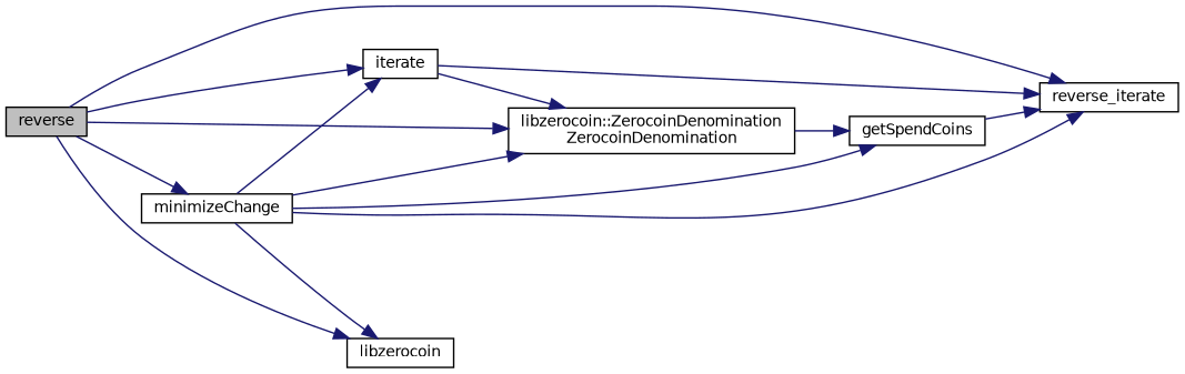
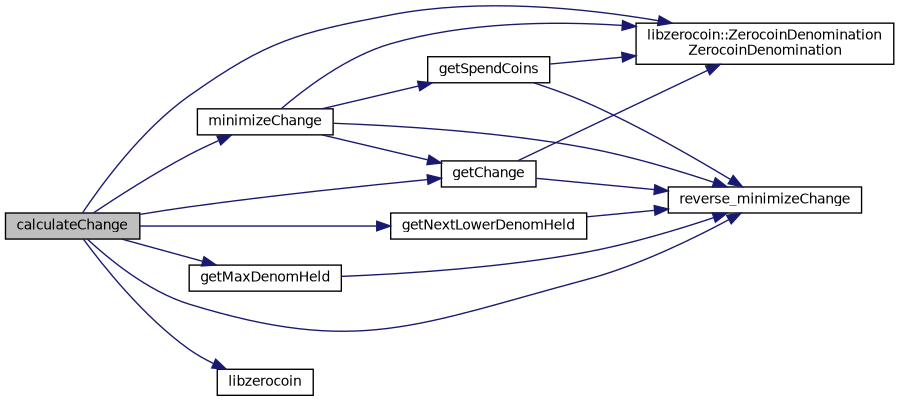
  digraph {
    rankdir=LR
    node [color=black fillcolor=white fontname=Helvetica fontsize=10 shape=record style=filled]
    edge [color=midnightblue fontname=Helvetica fontsize=10 labelfontname=Helvetica labelfontsize=10 style=solid]
-   n1 [fillcolor=grey75 fontcolor=black height=0.2 label=reverse width=0.4]
+   n1 [fillcolor=grey75 fontcolor=black height=0.2 label=calculateChange width=0.4]
    n2 [height=0.2 label="libzerocoin::ZerocoinDenomination\lZerocoinDenomination" width=0.4]
-   n3 [height=0.2 label=iterate width=0.4]
-   n4 [height=0.2 label=reverse_iterate width=0.4]
+   n3 [height=0.2 label=getChange width=0.4]
+   n4 [height=0.2 label=reverse_minimizeChange width=0.4]
    n5 [height=0.2 label=libzerocoin width=0.4]
+   n6 [height=0.2 label=getNextLowerDenomHeld width=0.4]
    n7 [height=0.2 label=minimizeChange width=0.4]
+   n8 [height=0.2 label=getMaxDenomHeld width=0.4]
    n9 [height=0.2 label=getSpendCoins width=0.4]
    n1 -> n2
    n1 -> n3
    n1 -> n4
    n1 -> n5
+   n1 -> n6
    n1 -> n7
+   n1 -> n8
    n3 -> n2
    n3 -> n4
+   n6 -> n4
    n7 -> n2
    n7 -> n3
    n7 -> n4
-   n7 -> n5
    n7 -> n9
-   n2 -> n9
+   n8 -> n4
+   n9 -> n2
    n9 -> n4
  }
